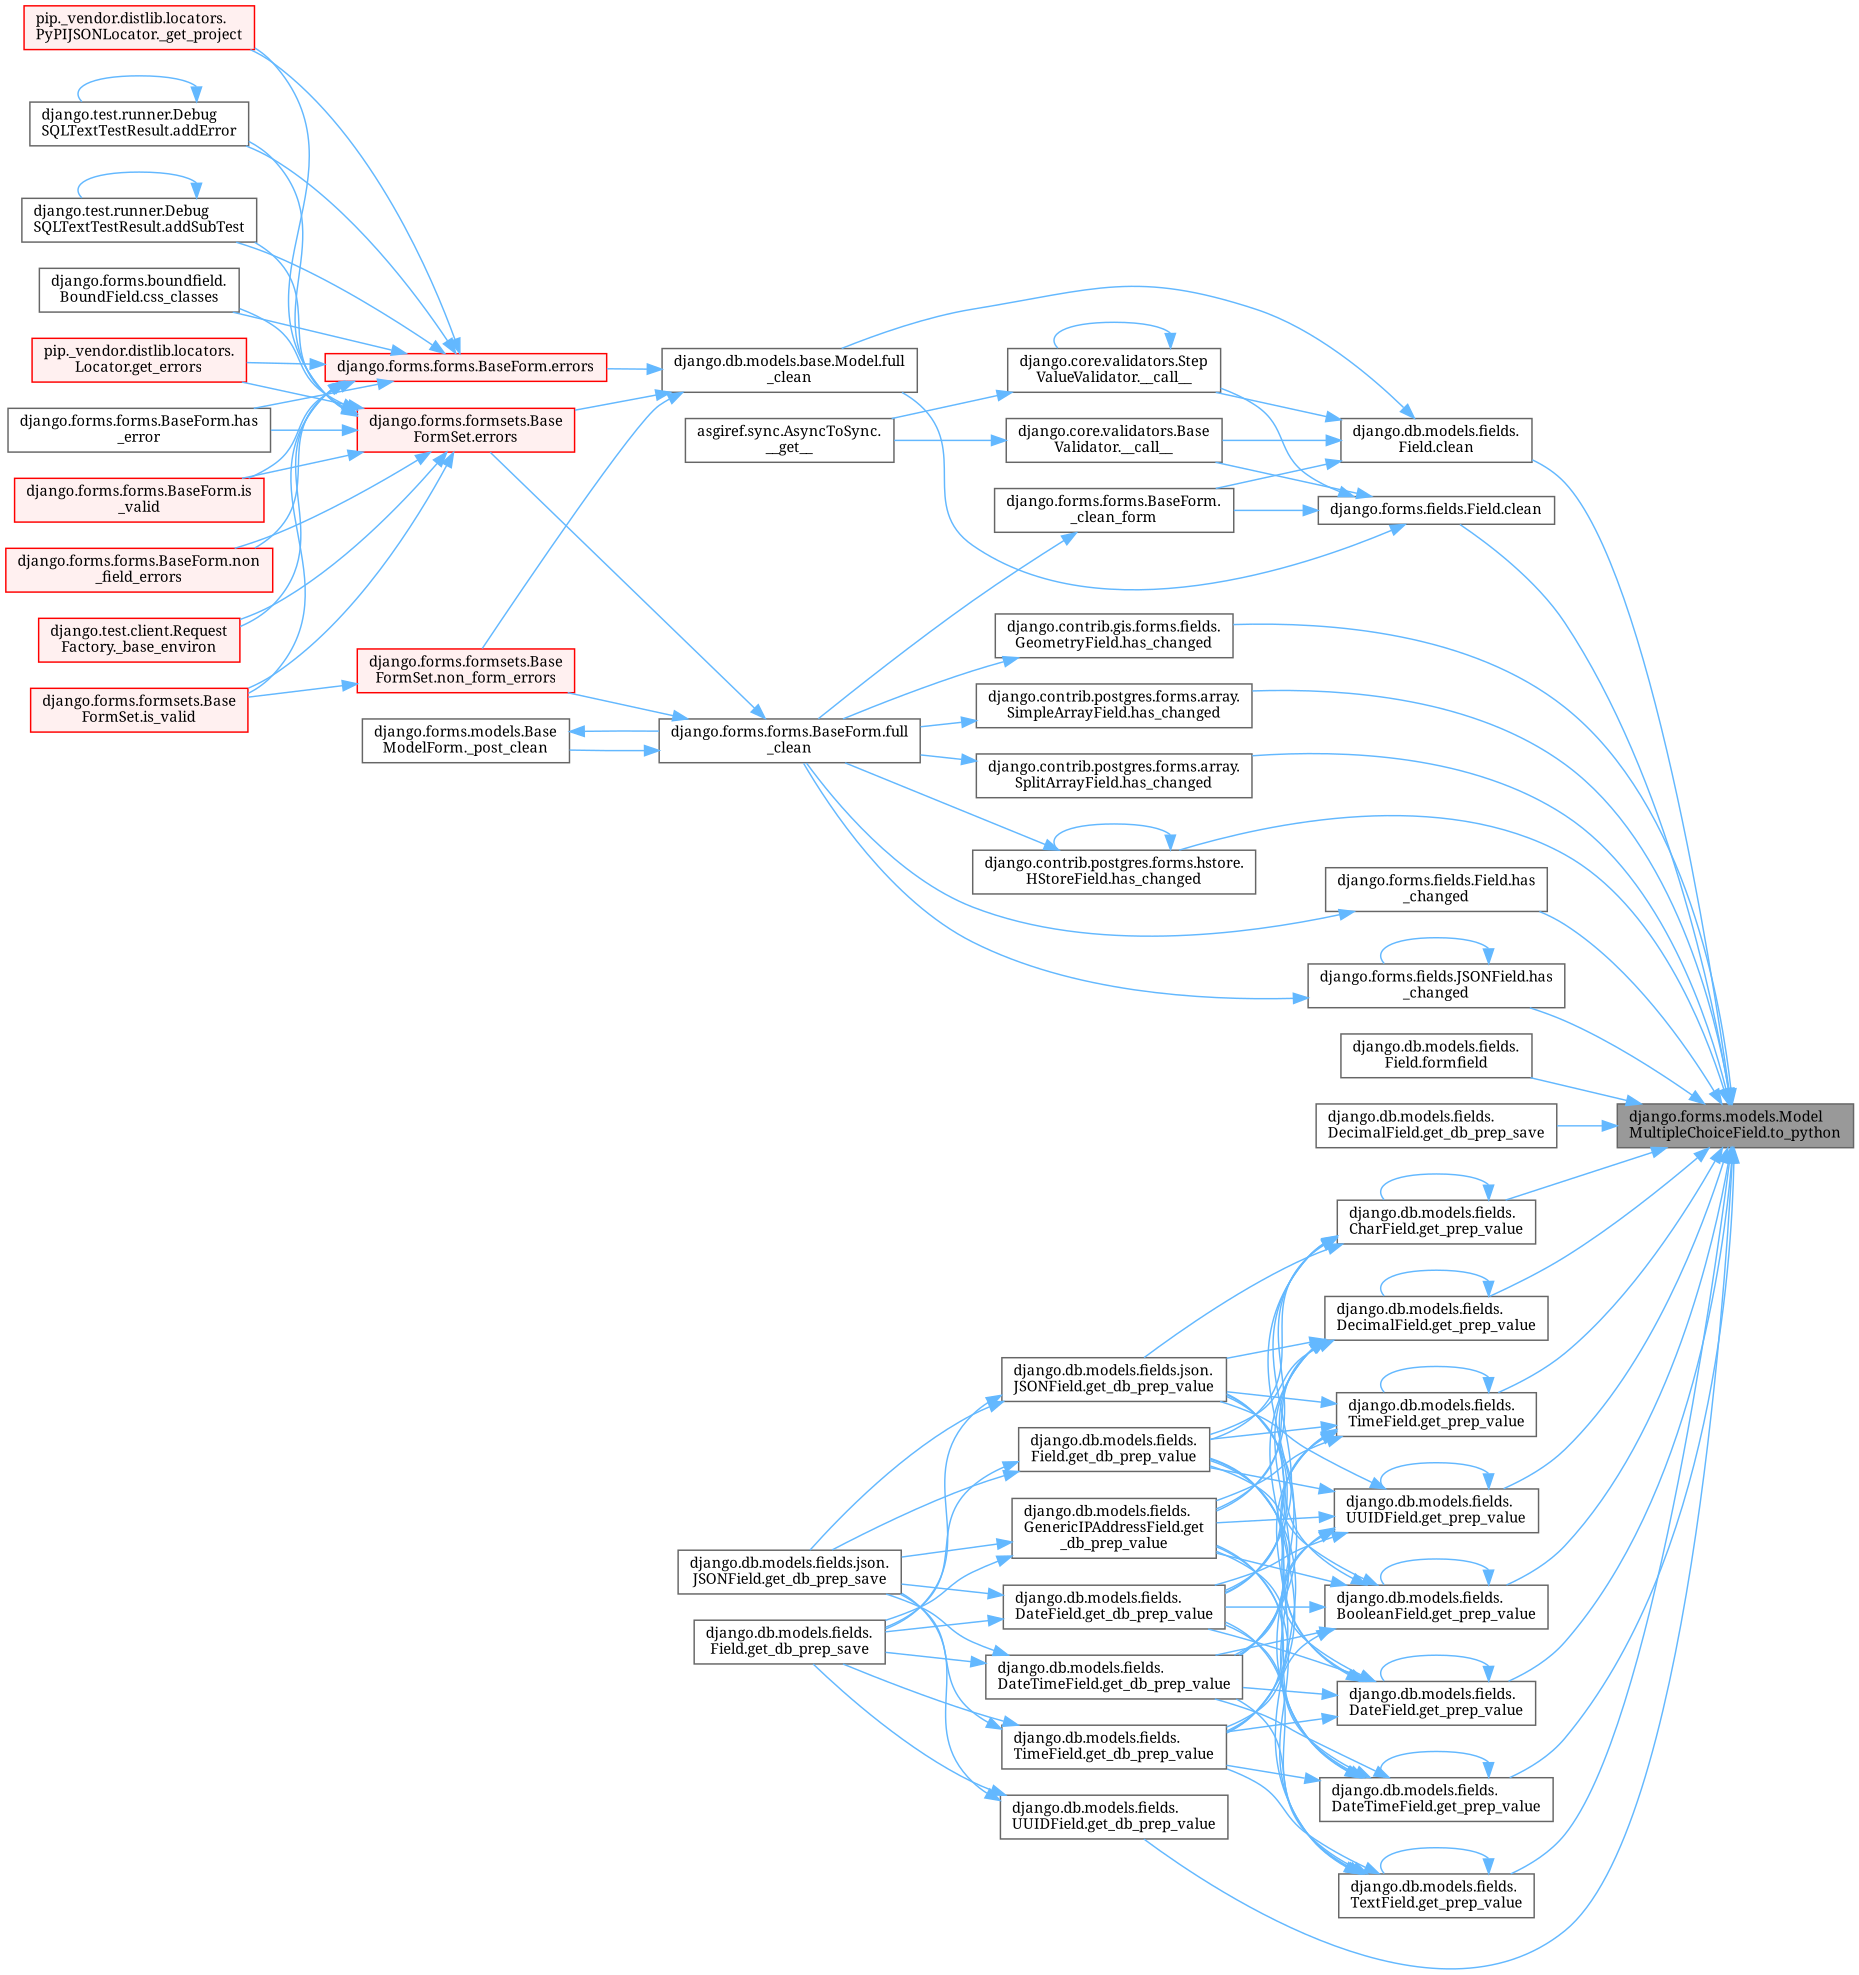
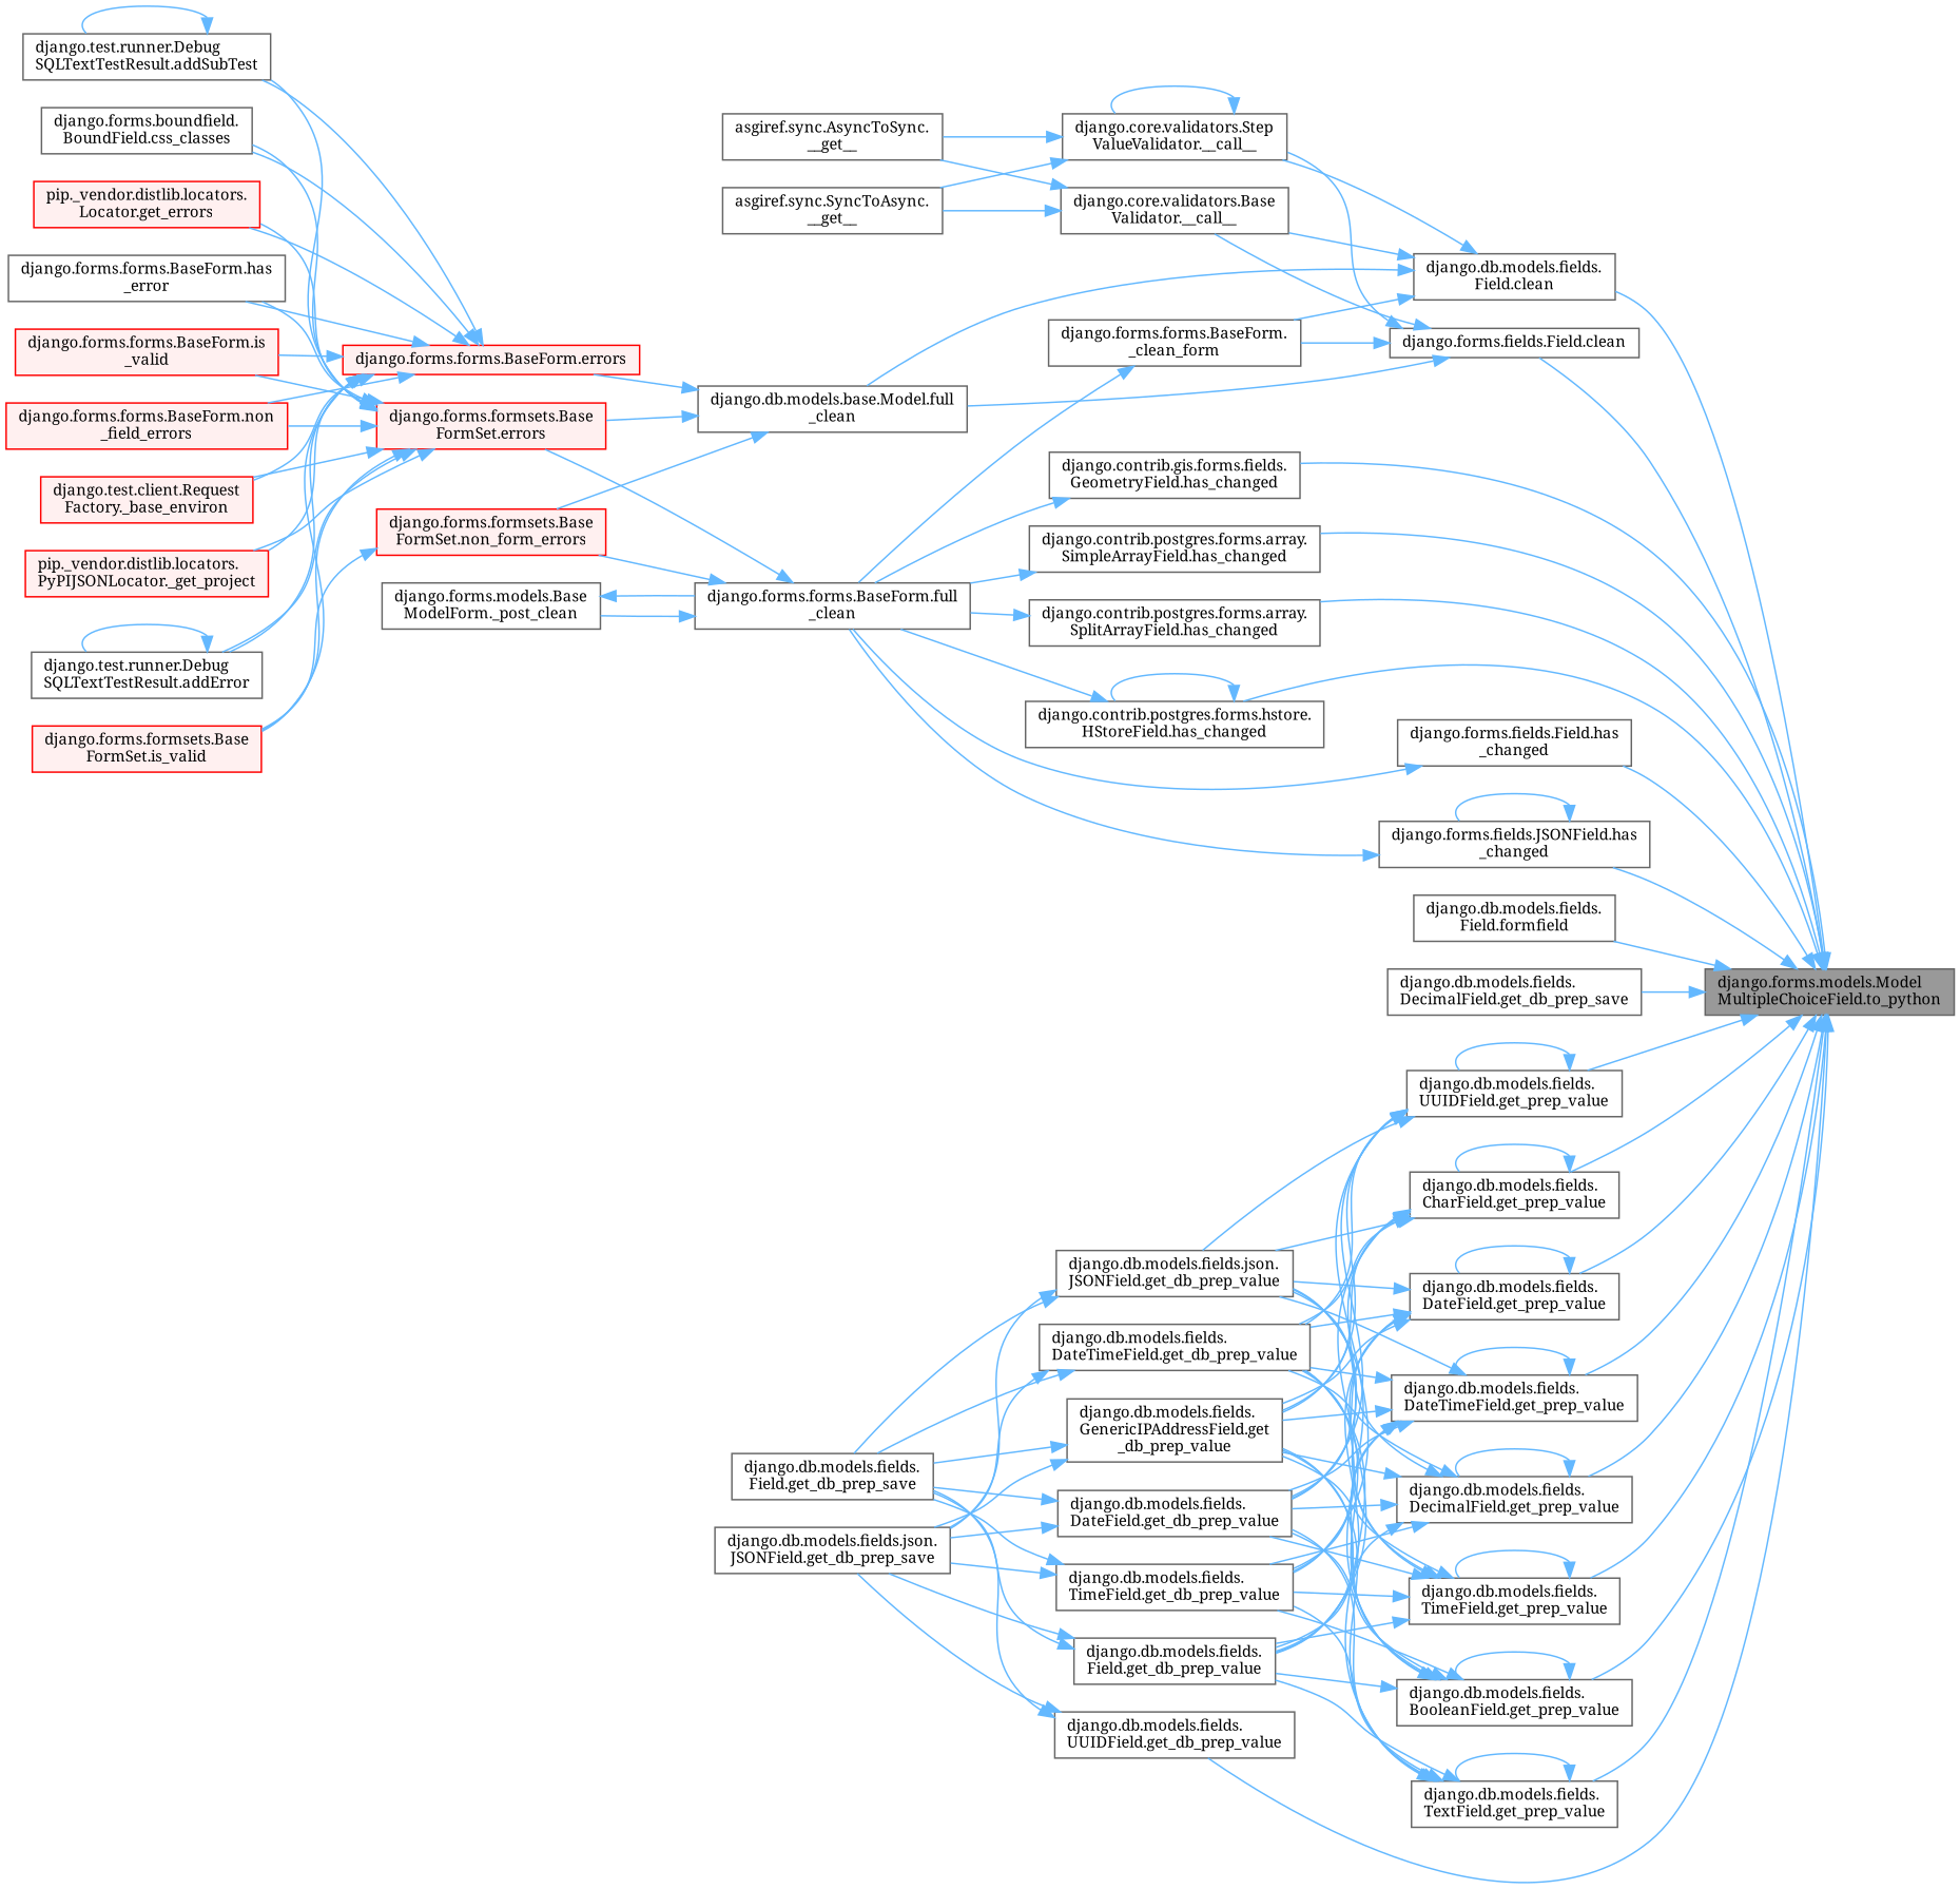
  digraph {
    fontname="Noto Serif"
    rankdir=RL
    node [color=grey40 fillcolor=white fontname="Noto Serif" fontsize=10 shape=box style=filled]
    edge [color=steelblue1 dir=back fontname="Noto Serif" fontsize=10 labelfontname=Helvetica labelfontsize=10 style=solid]
    n1 [color=gray40 fillcolor=grey60 fontcolor=black height=0.2 label="django.forms.models.Model\lMultipleChoiceField.to_python" width=0.4]
    n2 [height=0.2 label="django.db.models.fields.\lField.clean" width=0.4]
    n3 [height=0.2 label="django.forms.fields.Field.clean" width=0.4]
    n4 [height=0.2 label="django.db.models.fields.\lField.formfield" width=0.4]
    n5 [height=0.2 label="django.db.models.fields.\lDecimalField.get_db_prep_save" width=0.4]
    n6 [height=0.2 label="django.db.models.fields.\lUUIDField.get_db_prep_value" width=0.4]
    n7 [height=0.2 label="django.db.models.fields.\lBooleanField.get_prep_value" width=0.4]
    n8 [height=0.2 label="django.db.models.fields.\lCharField.get_prep_value" width=0.4]
    n9 [height=0.2 label="django.db.models.fields.\lDateField.get_prep_value" width=0.4]
    n10 [height=0.2 label="django.db.models.fields.\lDateTimeField.get_prep_value" width=0.4]
    n11 [height=0.2 label="django.db.models.fields.\lDecimalField.get_prep_value" width=0.4]
    n12 [height=0.2 label="django.db.models.fields.\lTextField.get_prep_value" width=0.4]
    n13 [height=0.2 label="django.db.models.fields.\lTimeField.get_prep_value" width=0.4]
    n14 [height=0.2 label="django.db.models.fields.\lUUIDField.get_prep_value" width=0.4]
    n15 [height=0.2 label="django.contrib.gis.forms.fields.\lGeometryField.has_changed" width=0.4]
    n16 [height=0.2 label="django.contrib.postgres.forms.array.\lSimpleArrayField.has_changed" width=0.4]
    n17 [height=0.2 label="django.contrib.postgres.forms.array.\lSplitArrayField.has_changed" width=0.4]
    n18 [height=0.2 label="django.contrib.postgres.forms.hstore.\lHStoreField.has_changed" width=0.4]
    n19 [height=0.2 label="django.forms.fields.Field.has\l_changed" width=0.4]
    n20 [height=0.2 label="django.forms.fields.JSONField.has\l_changed" width=0.4]
    n21 [height=0.2 label="django.core.validators.Base\lValidator.__call__" width=0.4]
    n22 [height=0.2 label="django.core.validators.Step\lValueValidator.__call__" width=0.4]
    n23 [height=0.2 label="django.forms.forms.BaseForm.\l_clean_form" width=0.4]
    n24 [height=0.2 label="django.db.models.base.Model.full\l_clean" width=0.4]
    n25 [height=0.2 label="django.db.models.fields.\lField.get_db_prep_save" width=0.4]
    n26 [height=0.2 label="django.db.models.fields.json.\lJSONField.get_db_prep_save" width=0.4]
    n27 [height=0.2 label="django.db.models.fields.\lDateField.get_db_prep_value" width=0.4]
    n28 [height=0.2 label="django.db.models.fields.\lDateTimeField.get_db_prep_value" width=0.4]
    n29 [height=0.2 label="django.db.models.fields.\lField.get_db_prep_value" width=0.4]
    n30 [height=0.2 label="django.db.models.fields.\lGenericIPAddressField.get\l_db_prep_value" width=0.4]
    n31 [height=0.2 label="django.db.models.fields.json.\lJSONField.get_db_prep_value" width=0.4]
    n32 [height=0.2 label="django.db.models.fields.\lTimeField.get_db_prep_value" width=0.4]
    n33 [height=0.2 label="django.forms.forms.BaseForm.full\l_clean" width=0.4]
    n34 [height=0.2 label="asgiref.sync.AsyncToSync.\l__get__" width=0.4]
+   n35 [height=0.2 label="asgiref.sync.SyncToAsync.\l__get__" width=0.4]
    n36 [color=red fillcolor="#FFF0F0" height=0.2 label="django.forms.forms.BaseForm.errors" width=0.4]
    n37 [color=red fillcolor="#FFF0F0" height=0.2 label="django.forms.formsets.Base\lFormSet.errors" width=0.4]
    n38 [color=red fillcolor="#FFF0F0" height=0.2 label="django.forms.formsets.Base\lFormSet.non_form_errors" width=0.4]
    n39 [height=0.2 label="django.forms.models.Base\lModelForm._post_clean" width=0.4]
    n40 [color=red fillcolor="#FFF0F0" height=0.2 label="django.test.client.Request\lFactory._base_environ" width=0.4]
    n41 [color=red fillcolor="#FFF0F0" height=0.2 label="pip._vendor.distlib.locators.\lPyPIJSONLocator._get_project" width=0.4]
    n42 [height=0.2 label="django.test.runner.Debug\lSQLTextTestResult.addError" width=0.4]
    n43 [height=0.2 label="django.test.runner.Debug\lSQLTextTestResult.addSubTest" width=0.4]
    n44 [height=0.2 label="django.forms.boundfield.\lBoundField.css_classes" width=0.4]
    n45 [color=red fillcolor="#FFF0F0" height=0.2 label="pip._vendor.distlib.locators.\lLocator.get_errors" width=0.4]
    n46 [height=0.2 label="django.forms.forms.BaseForm.has\l_error" width=0.4]
    n47 [color=red fillcolor="#FFF0F0" height=0.2 label="django.forms.forms.BaseForm.is\l_valid" width=0.4]
    n48 [color=red fillcolor="#FFF0F0" height=0.2 label="django.forms.formsets.Base\lFormSet.is_valid" width=0.4]
    n49 [color=red fillcolor="#FFF0F0" height=0.2 label="django.forms.forms.BaseForm.non\l_field_errors" width=0.4]
    n1 -> n2
    n1 -> n3
    n1 -> n4
    n1 -> n5
    n1 -> n6
    n1 -> n7
    n1 -> n8
    n1 -> n9
    n1 -> n10
    n1 -> n11
    n1 -> n12
    n1 -> n13
    n1 -> n14
    n1 -> n15
    n1 -> n16
    n1 -> n17
    n1 -> n18
    n1 -> n19
    n1 -> n20
    n2 -> n21
    n2 -> n22
    n2 -> n23
    n2 -> n24
    n3 -> n21
    n3 -> n22
    n3 -> n23
    n3 -> n24
    n6 -> n25
    n6 -> n26
    n7 -> n7
    n7 -> n27
    n7 -> n28
    n7 -> n29
    n7 -> n30
    n7 -> n31
    n7 -> n32
    n8 -> n8
    n8 -> n27
    n8 -> n28
    n8 -> n29
    n8 -> n30
    n8 -> n31
    n9 -> n9
    n9 -> n27
    n9 -> n28
    n9 -> n29
    n9 -> n30
    n9 -> n31
    n9 -> n32
    n10 -> n10
    n10 -> n27
    n10 -> n28
    n10 -> n29
    n10 -> n30
    n10 -> n31
    n10 -> n32
    n11 -> n11
    n11 -> n27
    n11 -> n28
    n11 -> n29
    n11 -> n30
    n11 -> n31
    n11 -> n32
    n12 -> n12
    n12 -> n27
    n12 -> n28
    n12 -> n29
    n12 -> n30
    n12 -> n32
    n13 -> n13
    n13 -> n27
    n13 -> n28
    n13 -> n29
    n13 -> n30
    n13 -> n31
    n13 -> n32
    n14 -> n14
    n14 -> n27
    n14 -> n28
-   n14 -> n29
    n14 -> n30
    n14 -> n31
    n14 -> n32
    n15 -> n33
    n16 -> n33
    n17 -> n33
    n18 -> n18
    n18 -> n33
    n19 -> n33
    n20 -> n20
    n20 -> n33
    n21 -> n34
+   n21 -> n35
    n22 -> n22
    n22 -> n34
+   n22 -> n35
    n23 -> n33
    n24 -> n36
    n24 -> n37
    n24 -> n38
    n27 -> n25
    n27 -> n26
    n28 -> n25
    n28 -> n26
    n29 -> n25
    n29 -> n26
    n30 -> n25
    n30 -> n26
    n31 -> n25
    n31 -> n26
    n32 -> n25
    n32 -> n26
    n33 -> n37
    n33 -> n38
    n33 -> n39
    n36 -> n40
    n36 -> n41
    n36 -> n42
    n36 -> n43
    n36 -> n44
    n36 -> n45
    n36 -> n46
    n36 -> n47
    n36 -> n48
    n36 -> n49
    n37 -> n40
    n37 -> n41
    n37 -> n42
    n37 -> n43
    n37 -> n44
    n37 -> n45
    n37 -> n46
    n37 -> n47
    n37 -> n48
    n37 -> n49
    n38 -> n48
    n39 -> n33
    n42 -> n42
    n43 -> n43
  }
